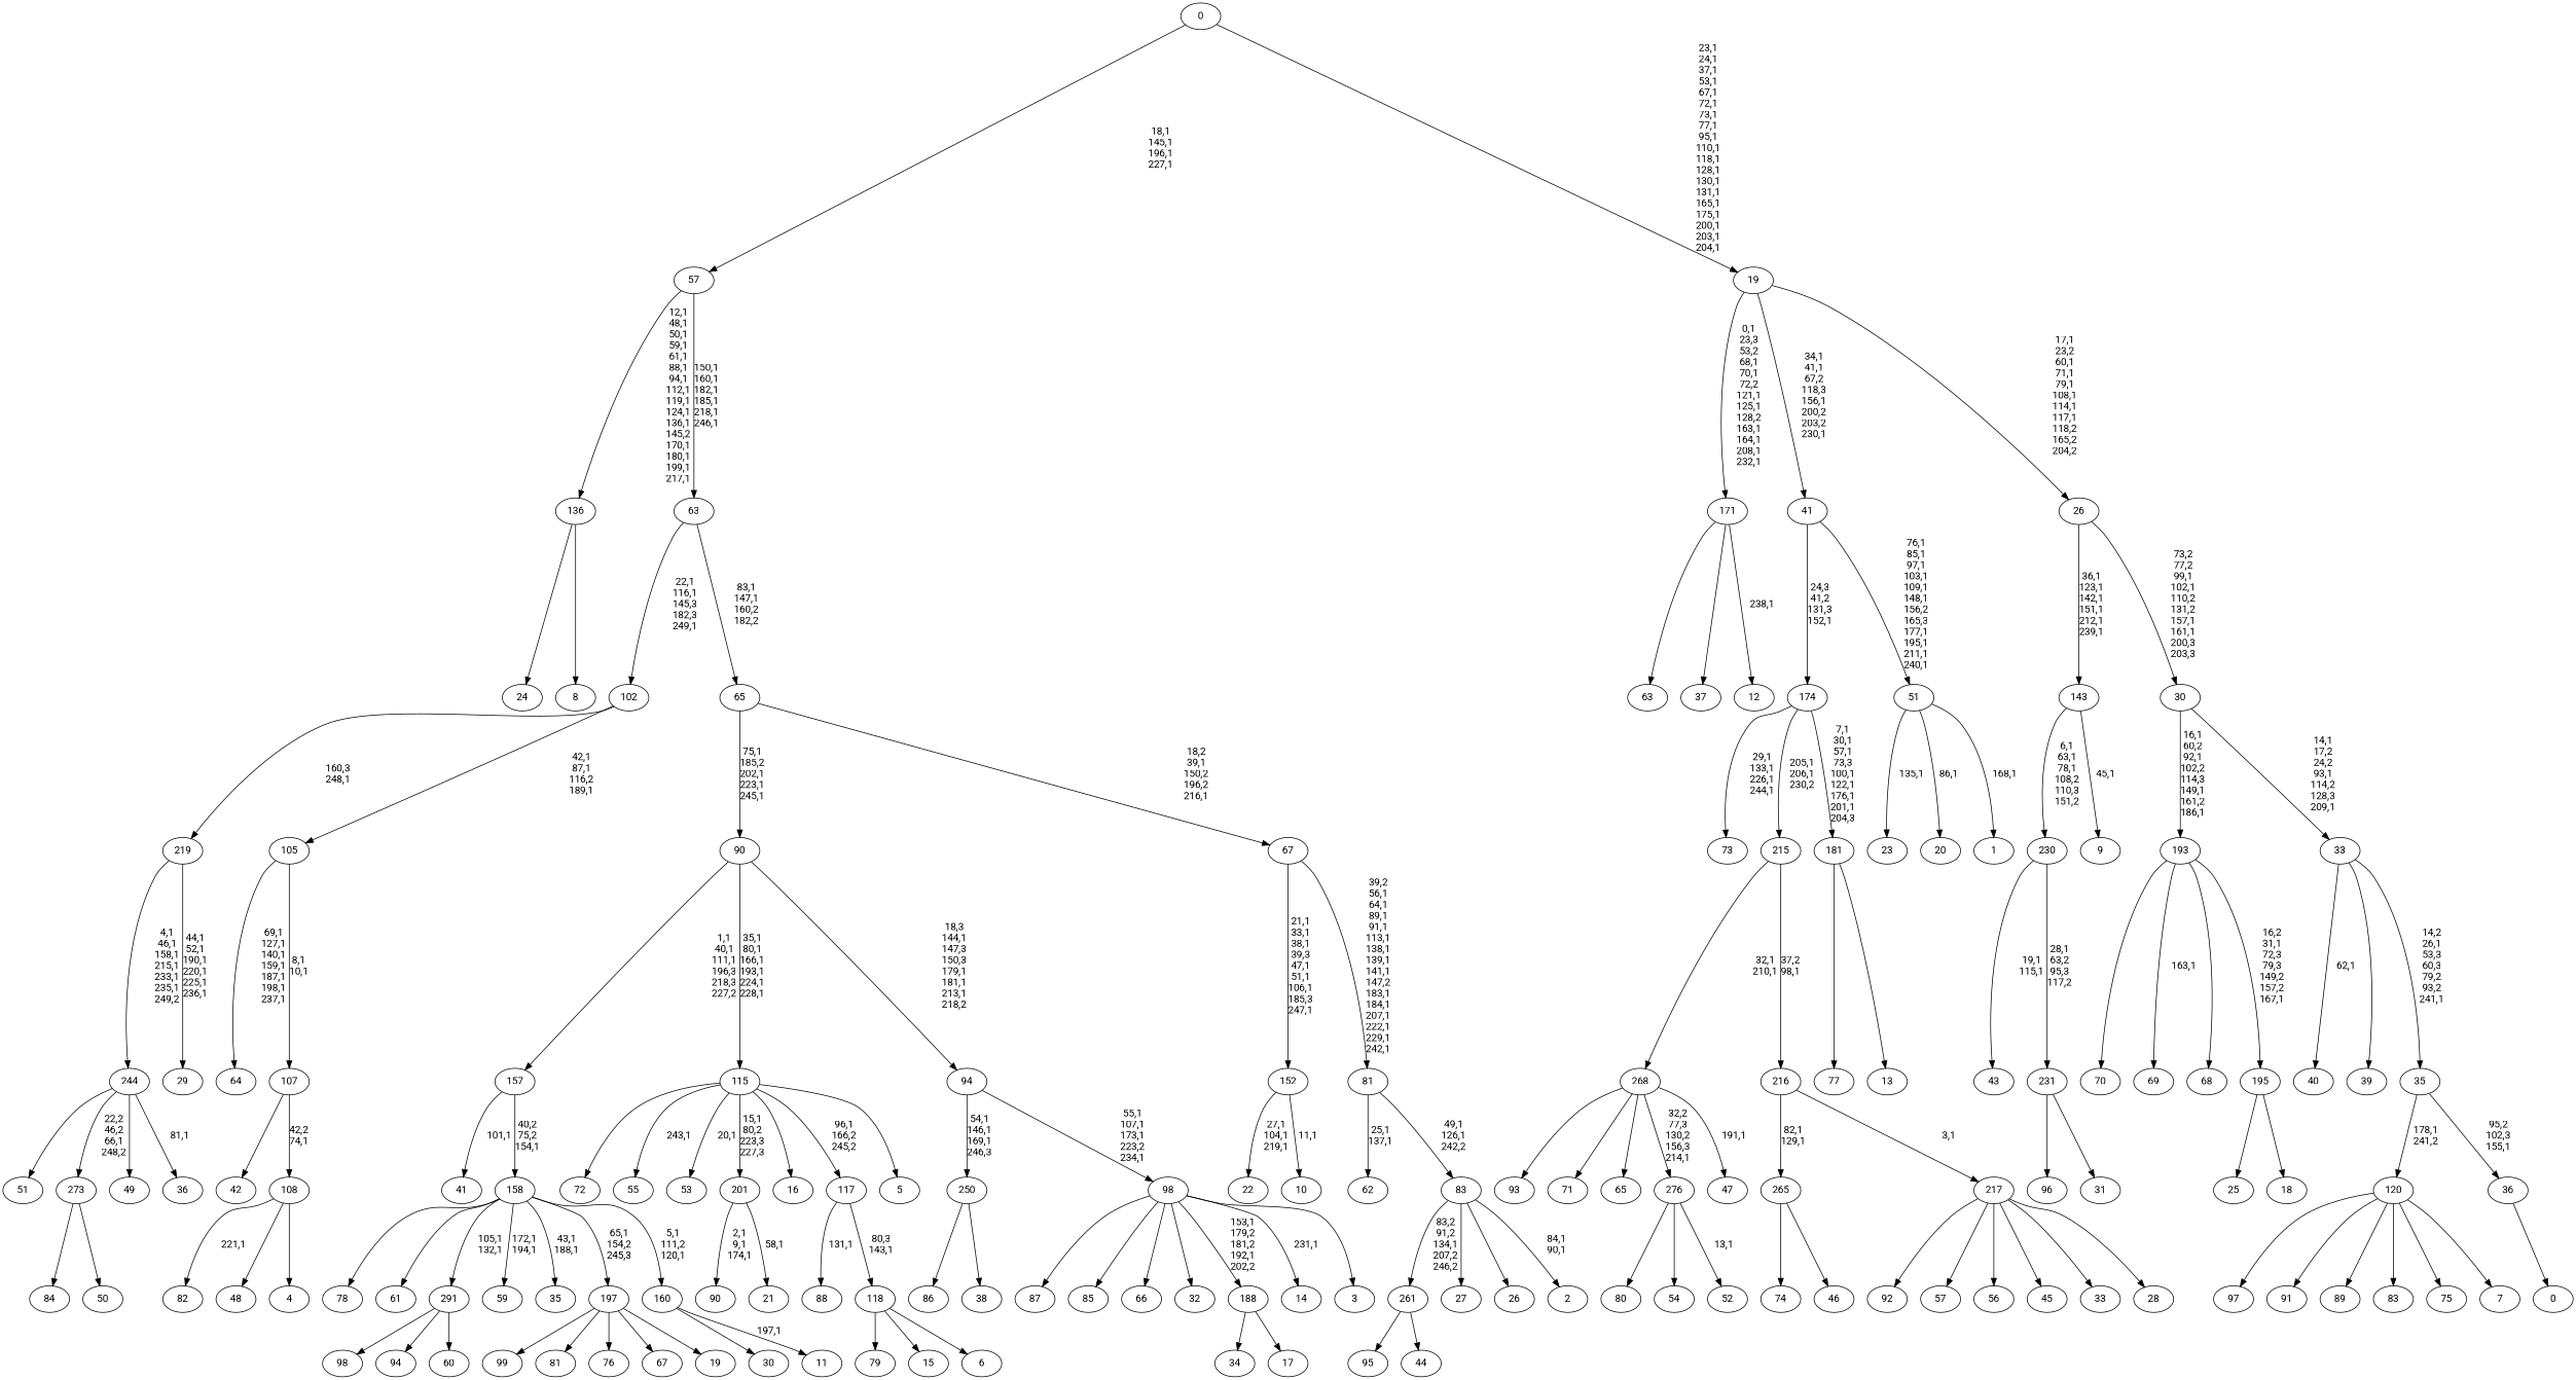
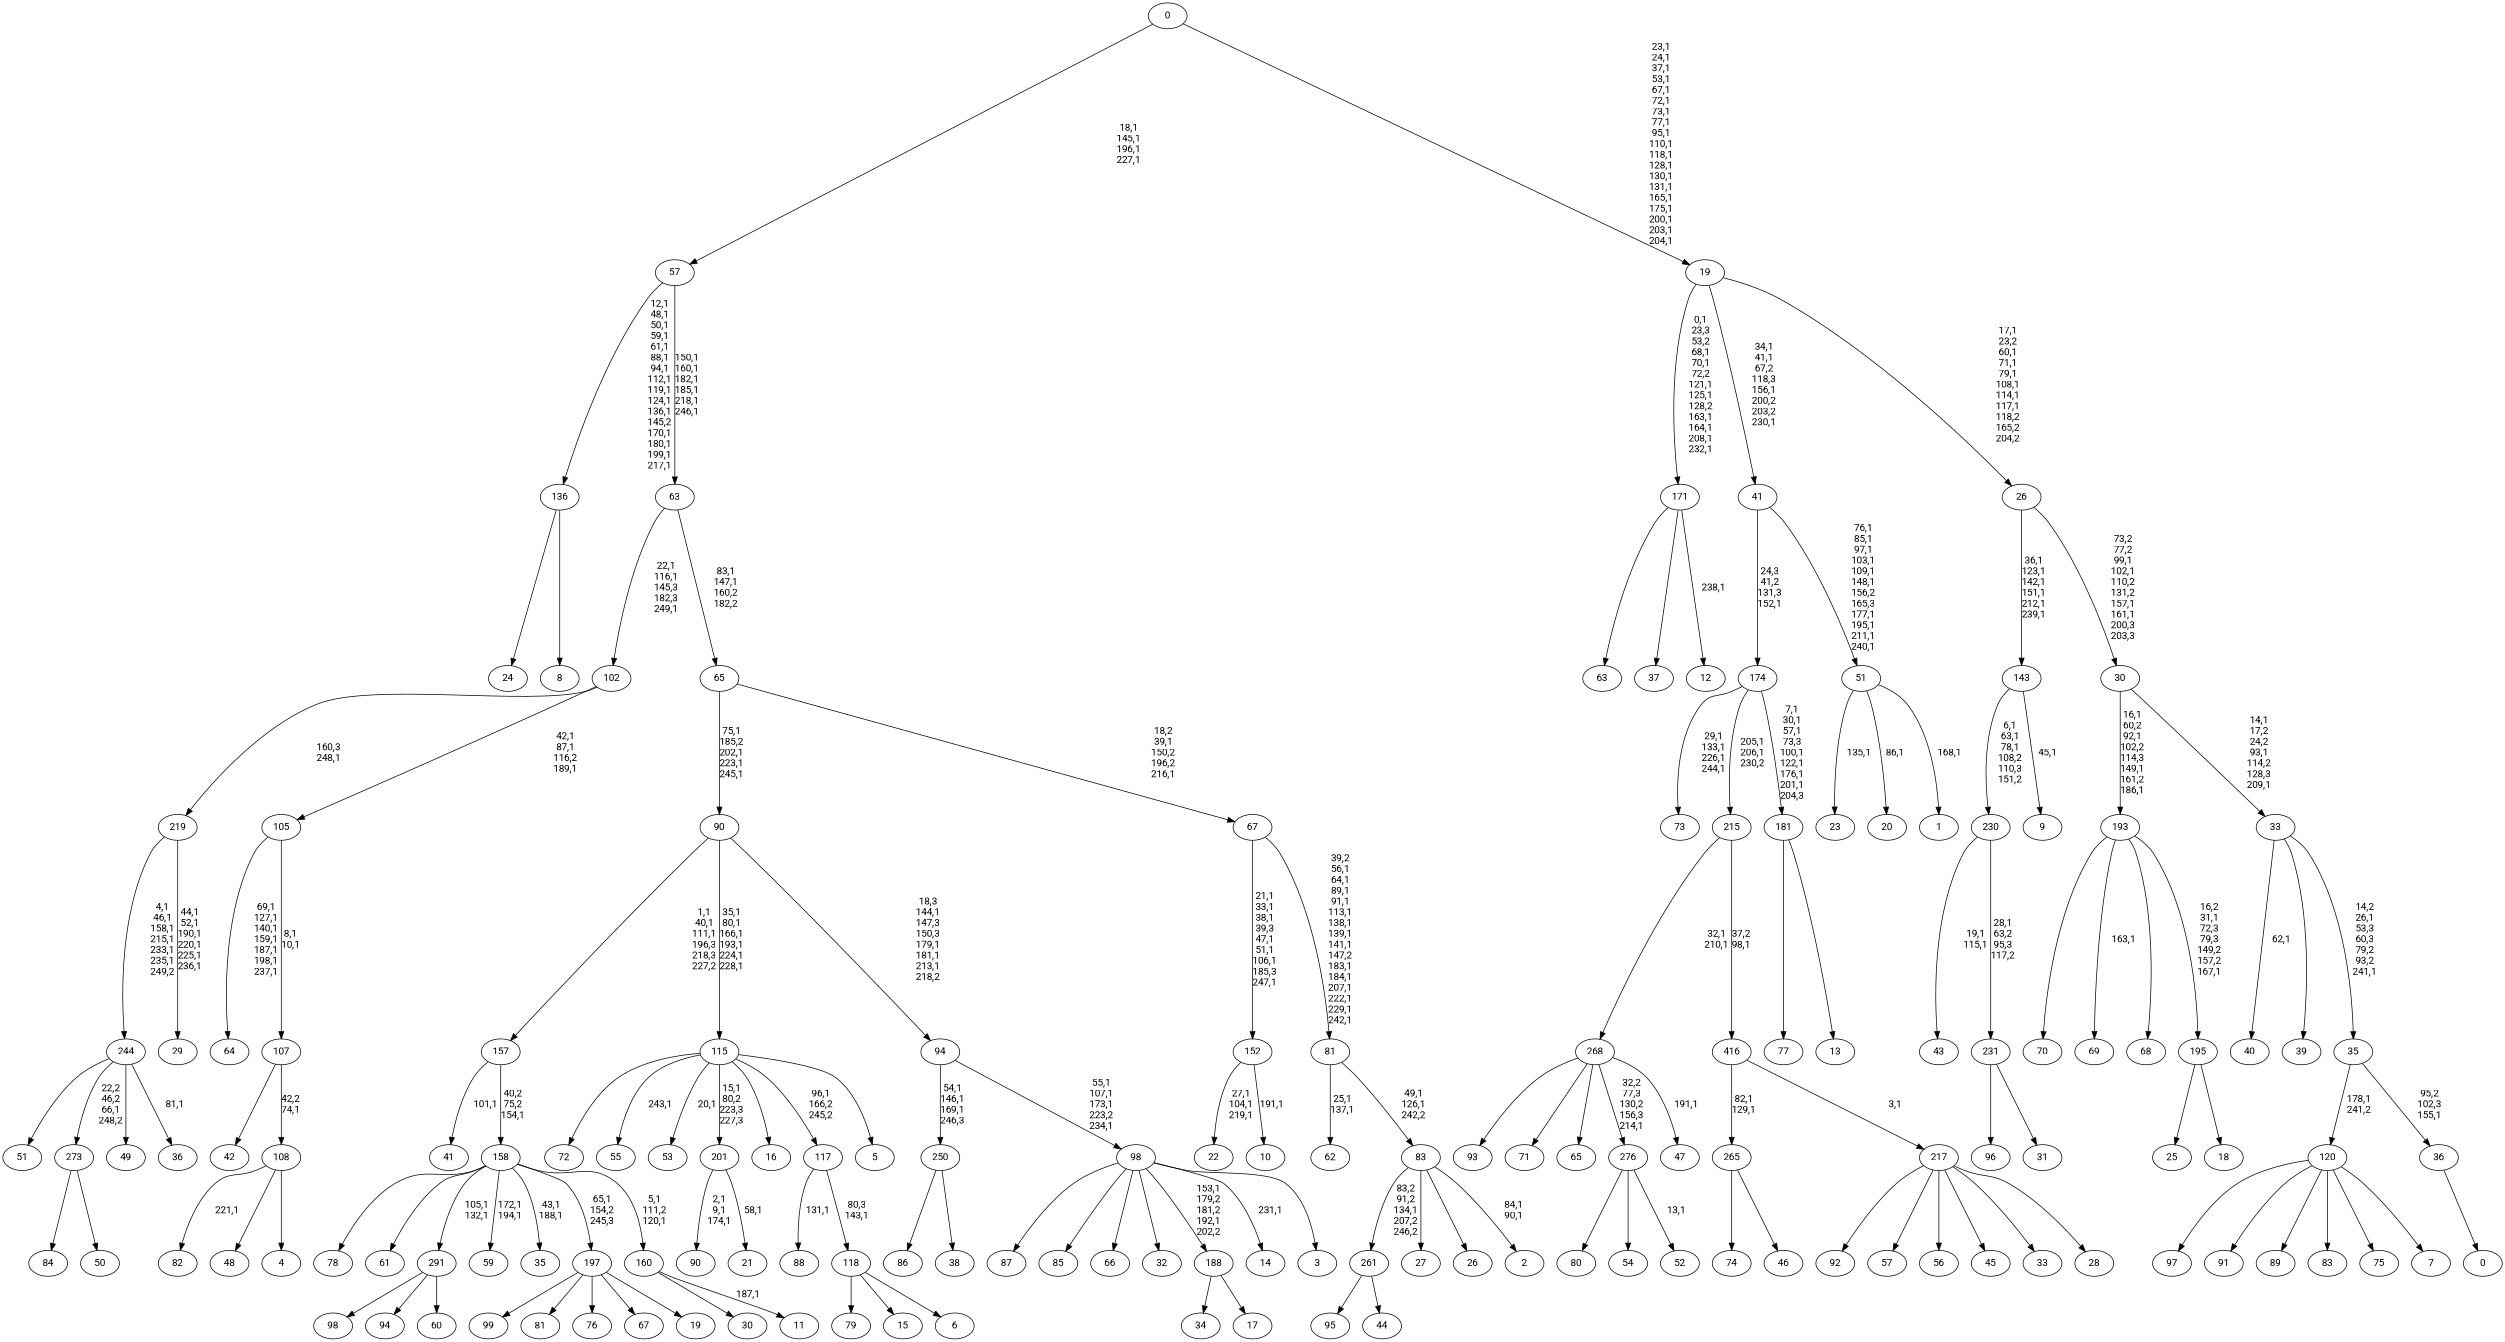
  digraph {
    fontname=Roboto
    node [fontname=Roboto]
    edge [fontname=Roboto]
    n1 [label=99]
    n2 [label=98]
    n3 [label=97]
    n4 [label=96]
    n5 [label=95]
    n6 [label=94]
    n7 [label=93]
    n8 [label=92]
    n9 [label=91]
    n10 [label=90]
    n11 [label=89]
    n12 [label=88]
    n13 [label=87]
    n14 [label=86]
    n15 [label=85]
    n16 [label=84]
    n17 [label=83]
    n18 [label=82]
    n19 [label=81]
    n20 [label=80]
    n21 [label=79]
    n22 [label=78]
    n23 [label=77]
    n24 [label=76]
    n25 [label=75]
    n26 [label=74]
    n27 [label=73]
    n28 [label=72]
    n29 [label=71]
    n30 [label=70]
    n31 [label=69]
    n32 [label=68]
    n33 [label=67]
    n34 [label=66]
    n35 [label=65]
    n36 [label=64]
    n37 [label=63]
    n38 [label=62]
    n39 [label=61]
    n40 [label=60]
    291
    n42 [label=59]
    n43 [label=57]
    n44 [label=56]
    n45 [label=55]
    n46 [label=54]
    n47 [label=53]
    n48 [label=52]
    276
    n50 [label=51]
    n51 [label=50]
    273
    n53 [label=49]
    n54 [label=48]
    n55 [label=47]
    268
    n57 [label=46]
    265
    n59 [label=45]
    n60 [label=44]
    261
    n62 [label=43]
    n63 [label=42]
    n64 [label=41]
    n65 [label=40]
    n66 [label=39]
    n67 [label=38]
    250
    n69 [label=37]
    n70 [label=36]
    244
    n72 [label=35]
    n73 [label=34]
    n74 [label=33]
    n75 [label=32]
    n76 [label=31]
    231
    230
    n79 [label=30]
    n80 [label=29]
    219
    n82 [label=28]
    217
-   216
+   216 [label=416]
    215
    n86 [label=27]
    n87 [label=26]
    n88 [label=25]
    n89 [label=24]
    n90 [label=23]
    n91 [label=22]
    n92 [label=21]
    201
    n94 [label=20]
    n95 [label=19]
    197
    n97 [label=18]
    195
    193
    n100 [label=17]
    188
    n102 [label=16]
    n103 [label=15]
    n104 [label=14]
    n105 [label=13]
    181
    174
    n108 [label=12]
    171
    n110 [label=11]
    160
    158
    157
    n114 [label=10]
    152
    n116 [label=9]
    143
    n118 [label=8]
    136
    n120 [label=7]
    120
    n122 [label=6]
    118
    117
    n125 [label=5]
    115
    n127 [label=4]
    108
    107
    105
    102
    n132 [label=3]
    98
    94
    90
    n136 [label=2]
    83
    81
    67
    65
    63
    57
    n143 [label=1]
    51
    41
    n146 [label=0]
    36
    35
    33
    30
    26
    19
    0
    291 -> n2
    291 -> n6
    291 -> n40
    276 -> n20
    276 -> n46
    276 -> n48 [label="13,1"]
    273 -> n16
    273 -> n51
    268 -> n7
    268 -> n29
    268 -> n35
    268 -> 276 [label="32,2\n77,3\n130,2\n156,3\n214,1"]
    268 -> n55 [label="191,1"]
    265 -> n26
    265 -> n57
    261 -> n5
    261 -> n60
    250 -> n14
    250 -> n67
    244 -> n50
    244 -> 273 [label="22,2\n46,2\n66,1\n248,2"]
    244 -> n53
    244 -> n70 [label="81,1"]
    231 -> n4
    231 -> n76
    230 -> n62 [label="19,1\n115,1"]
    230 -> 231 [label="28,1\n63,2\n95,3\n117,2"]
    219 -> 244 [label="4,1\n46,1\n158,1\n215,1\n233,1\n235,1\n249,2"]
    219 -> n80 [label="44,1\n52,1\n190,1\n220,1\n225,1\n236,1"]
    217 -> n8
    217 -> n43
    217 -> n44
    217 -> n59
    217 -> n74
    217 -> n82
    216 -> 265 [label="82,1\n129,1"]
    216 -> 217 [label="3,1"]
    215 -> 268 [label="32,1\n210,1"]
    215 -> 216 [label="37,2\n98,1"]
    201 -> n10 [label="2,1\n9,1\n174,1"]
    201 -> n92 [label="58,1"]
    197 -> n1
    197 -> n19
    197 -> n24
    197 -> n33
    197 -> n95
    195 -> n88
    195 -> n97
    193 -> n30
    193 -> n31 [label="163,1"]
    193 -> n32
    193 -> 195 [label="16,2\n31,1\n72,3\n79,3\n149,2\n157,2\n167,1"]
    188 -> n73
    188 -> n100
    181 -> n23
    181 -> n105
    174 -> n27 [label="29,1\n133,1\n226,1\n244,1"]
    174 -> 215 [label="205,1\n206,1\n230,2"]
    174 -> 181 [label="7,1\n30,1\n57,1\n73,3\n100,1\n122,1\n176,1\n201,1\n204,3"]
    171 -> n37
    171 -> n69
    171 -> n108 [label="238,1"]
    160 -> n79
-   160 -> n110 [label="197,1"]
+   160 -> n110 [label="187,1"]
    158 -> n22
    158 -> n39
    158 -> 291 [label="105,1\n132,1"]
    158 -> n42 [label="172,1\n194,1"]
    158 -> n72 [label="43,1\n188,1"]
    158 -> 197 [label="65,1\n154,2\n245,3"]
    158 -> 160 [label="5,1\n111,2\n120,1"]
    157 -> n64 [label="101,1"]
    157 -> 158 [label="40,2\n75,2\n154,1"]
    152 -> n91 [label="27,1\n104,1\n219,1"]
-   152 -> n114 [label="11,1"]
+   152 -> n114 [label="191,1"]
    143 -> 230 [label="6,1\n63,1\n78,1\n108,2\n110,3\n151,2"]
    143 -> n116 [label="45,1"]
    136 -> n89
    136 -> n118
    120 -> n3
    120 -> n9
    120 -> n11
    120 -> n17
    120 -> n25
    120 -> n120
    118 -> n21
    118 -> n103
    118 -> n122
    117 -> n12 [label="131,1"]
    117 -> 118 [label="80,3\n143,1"]
    115 -> n28
    115 -> n45 [label="243,1"]
    115 -> n47 [label="20,1"]
    115 -> 201 [label="15,1\n80,2\n223,3\n227,3"]
    115 -> n102
    115 -> 117 [label="96,1\n166,2\n245,2"]
    115 -> n125
    108 -> n18 [label="221,1"]
    108 -> n54
    108 -> n127
    107 -> n63
    107 -> 108 [label="42,2\n74,1"]
    105 -> n36 [label="69,1\n127,1\n140,1\n159,1\n187,1\n198,1\n237,1"]
    105 -> 107 [label="8,1\n10,1"]
    102 -> 219 [label="160,3\n248,1"]
    102 -> 105 [label="42,1\n87,1\n116,2\n189,1"]
    98 -> n13
    98 -> n15
    98 -> n34
    98 -> n75
    98 -> 188 [label="153,1\n179,2\n181,2\n192,1\n202,2"]
    98 -> n104 [label="231,1"]
    98 -> n132
    94 -> 250 [label="54,1\n146,1\n169,1\n246,3"]
    94 -> 98 [label="55,1\n107,1\n173,1\n223,2\n234,1"]
    90 -> 157 [label="1,1\n40,1\n111,1\n196,3\n218,3\n227,2"]
    90 -> 115 [label="35,1\n80,1\n166,1\n193,1\n224,1\n228,1"]
    90 -> 94 [label="18,3\n144,1\n147,3\n150,3\n179,1\n181,1\n213,1\n218,2"]
    83 -> 261 [label="83,2\n91,2\n134,1\n207,2\n246,2"]
    83 -> n86
    83 -> n87
    83 -> n136 [label="84,1\n90,1"]
    81 -> n38 [label="25,1\n137,1"]
    81 -> 83 [label="49,1\n126,1\n242,2"]
    67 -> 152 [label="21,1\n33,1\n38,1\n39,3\n47,1\n51,1\n106,1\n185,3\n247,1"]
    67 -> 81 [label="39,2\n56,1\n64,1\n89,1\n91,1\n113,1\n138,1\n139,1\n141,1\n147,2\n183,1\n184,1\n207,1\n222,1\n229,1\n242,1"]
    65 -> 90 [label="75,1\n185,2\n202,1\n223,1\n245,1"]
    65 -> 67 [label="18,2\n39,1\n150,2\n196,2\n216,1"]
    63 -> 102 [label="22,1\n116,1\n145,3\n182,3\n249,1"]
    63 -> 65 [label="83,1\n147,1\n160,2\n182,2"]
    57 -> 136 [label="12,1\n48,1\n50,1\n59,1\n61,1\n88,1\n94,1\n112,1\n119,1\n124,1\n136,1\n145,2\n170,1\n180,1\n199,1\n217,1"]
    57 -> 63 [label="150,1\n160,1\n182,1\n185,1\n218,1\n246,1"]
    51 -> n90 [label="135,1"]
    51 -> n94 [label="86,1"]
    51 -> n143 [label="168,1"]
    41 -> 174 [label="24,3\n41,2\n131,3\n152,1"]
    41 -> 51 [label="76,1\n85,1\n97,1\n103,1\n109,1\n148,1\n156,2\n165,3\n177,1\n195,1\n211,1\n240,1"]
    36 -> n146
    35 -> 120 [label="178,1\n241,2"]
    35 -> 36 [label="95,2\n102,3\n155,1"]
    33 -> n65 [label="62,1"]
    33 -> n66
    33 -> 35 [label="14,2\n26,1\n53,3\n60,3\n79,2\n93,2\n241,1"]
    30 -> 193 [label="16,1\n60,2\n92,1\n102,2\n114,3\n149,1\n161,2\n186,1"]
    30 -> 33 [label="14,1\n17,2\n24,2\n93,1\n114,2\n128,3\n209,1"]
    26 -> 143 [label="36,1\n123,1\n142,1\n151,1\n212,1\n239,1"]
    26 -> 30 [label="73,2\n77,2\n99,1\n102,1\n110,2\n131,2\n157,1\n161,1\n200,3\n203,3"]
    19 -> 171 [label="0,1\n23,3\n53,2\n68,1\n70,1\n72,2\n121,1\n125,1\n128,2\n163,1\n164,1\n208,1\n232,1"]
    19 -> 41 [label="34,1\n41,1\n67,2\n118,3\n156,1\n200,2\n203,2\n230,1"]
    19 -> 26 [label="17,1\n23,2\n60,1\n71,1\n79,1\n108,1\n114,1\n117,1\n118,2\n165,2\n204,2"]
    0 -> 57 [label="18,1\n145,1\n196,1\n227,1"]
    0 -> 19 [label="23,1\n24,1\n37,1\n53,1\n67,1\n72,1\n73,1\n77,1\n95,1\n110,1\n118,1\n128,1\n130,1\n131,1\n165,1\n175,1\n200,1\n203,1\n204,1"]
  }
